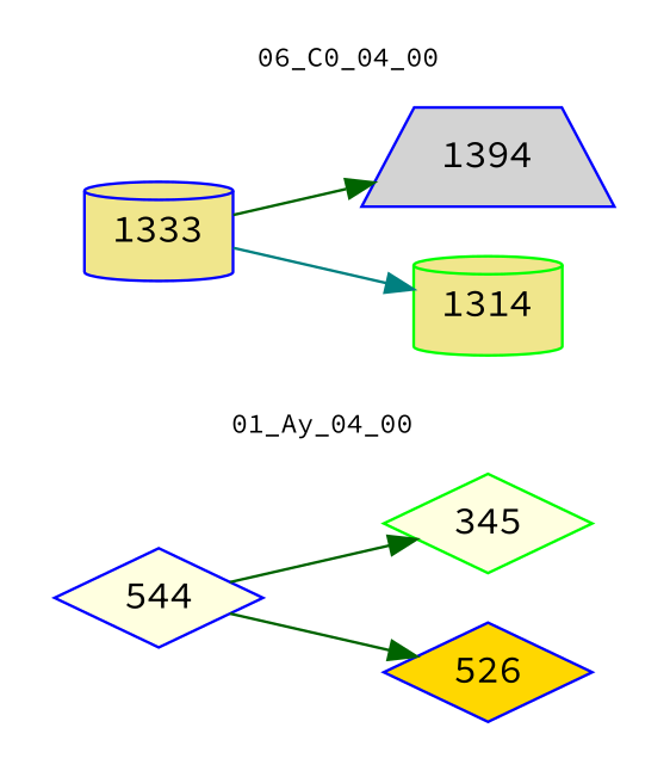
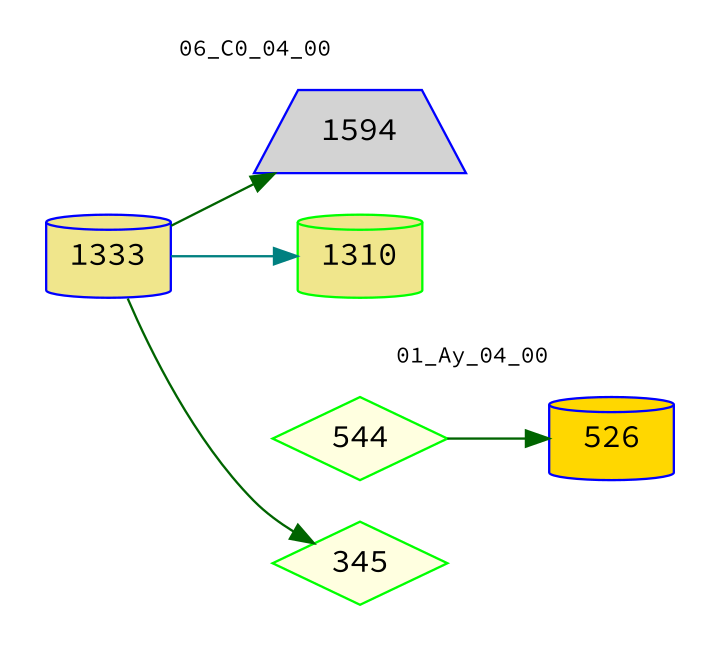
  digraph {
    fontname="Source Code Pro"
    rankdir=LR
    node [color=blue fillcolor=lightyellow fontname="Source Code Pro" shape=cylinder style=filled]
    edge [color=darkgreen fontname="Source Code Pro"]
-   n1 [label=544 shape=diamond]
-   n2 [fillcolor=gold label=526 shape=diamond]
+   n1 [color=green label=544 shape=diamond]
+   n2 [fillcolor=gold label=526]
    n3 [color=green label=345 shape=diamond]
    n4 [fillcolor=khaki label=1333]
-   n5 [color=green fillcolor=khaki label=1314]
-   n6 [fillcolor=lightgrey label=1394 shape=trapezium]
+   n5 [color=green fillcolor=khaki label=1310]
+   n6 [fillcolor=lightgrey label=1594 shape=trapezium]
    subgraph cluster_1 {
      color=white
      fontsize=10
      label="01_Ay_04_00"
      n1
      n2
      n3
    }
    subgraph cluster_2 {
      color=white
      fontsize=10
      label="06_C0_04_00"
      n4
      n5
      n6
    }
    n1 -> n2
-   n1 -> n3
+   n4 -> n3
    n4 -> n5 [color=teal]
    n4 -> n6
  }
